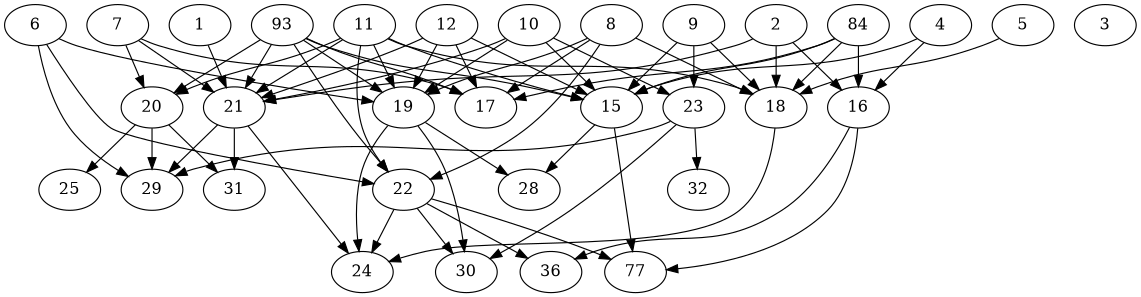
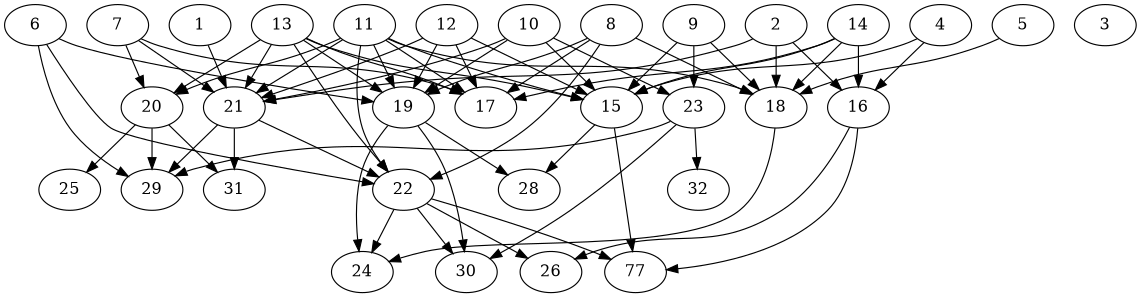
  digraph {
    node [alpha=0.09]
    1 [alpha=0.05 expect_size=145675983713822834688]
    21 [alpha=0.07 expect_size=10802518405767562]
    24 [alpha=0.03 expect_size=2468949215548989]
    29 [expect_size=172661467873851520]
    31 [alpha=0.18 expect_size=43463972732232794112]
    2 [alpha=0.03 expect_size=3449117928690024448]
    16 [alpha=0.00 expect_size=112349468195486171136]
    18 [alpha=0.11 expect_size=372894393546916]
    n9 [alpha=0.02 expect_size=544123723822151 label=77]
-   26 [alpha=0.14 expect_size=1365424931340288000 label=36]
+   26 [alpha=0.14 expect_size=1365424931340288000]
    30 [expect_size=76626341434346176512]
    3 [alpha=0.01 expect_size=4198784552510638]
    4 [alpha=0.17 expect_size=18480855191990042624]
    15 [alpha=0.13 expect_size=36297484209001304]
    28 [alpha=0.18 expect_size=276944649501802496]
    5 [alpha=0.05 expect_size=327598310582497]
    6 [expect_size=53875075488443006976]
    19 [expect_size=159972037520102208]
    22 [expect_size=276220115468276465664]
    7 [alpha=0.17 expect_size=1297559918483603456]
    17 [alpha=0.12 expect_size=140276198375669366784]
    20 [alpha=0.14 expect_size=10713045229374422]
    25 [alpha=0.13 expect_size=17928307978119000]
    8 [alpha=0.18 expect_size=476916798636812]
    9 [alpha=0.10 expect_size=70170177060642248]
    23 [alpha=0.11 expect_size=5721723919039200]
    32 [alpha=0.01 expect_size=104749957382144000000]
    10 [alpha=0.08 expect_size=8455288202453609]
    11 [alpha=0.13 expect_size=47530772725109400]
    12 [alpha=0.00 expect_size=7543017165493835]
-   13 [alpha=0.06 expect_size=146758736688447488000 label=93]
-   14 [alpha=0.12 expect_size=1356623742958404 label=84]
+   13 [alpha=0.06 expect_size=146758736688447488000]
+   14 [alpha=0.12 expect_size=1356623742958404]
    1 -> 21
-   21 -> 24
+   21 -> 22
    21 -> 29
    21 -> 31
    2 -> 21
    2 -> 16
    2 -> 18
    16 -> n9
    16 -> 26
    18 -> 24
    4 -> 16
    4 -> 15
    15 -> n9
    15 -> 28
    5 -> 18
    6 -> 29
    6 -> 19
    6 -> 22
    19 -> 24
    19 -> 30
    19 -> 28
    22 -> 24
    22 -> n9
    22 -> 26
    22 -> 30
    7 -> 21
    7 -> 17
    7 -> 20
    20 -> 29
    20 -> 31
    20 -> 25
    8 -> 18
    8 -> 19
    8 -> 22
    8 -> 17
    9 -> 18
    9 -> 15
    9 -> 23
    23 -> 29
    23 -> 30
    23 -> 32
    10 -> 21
    10 -> 15
    10 -> 19
    10 -> 23
    11 -> 21
    11 -> 18
    11 -> 15
    11 -> 19
    11 -> 22
+   11 -> 17
    11 -> 20
    12 -> 21
    12 -> 15
    12 -> 19
    12 -> 17
    13 -> 21
    13 -> 15
    13 -> 19
    13 -> 22
    13 -> 17
    13 -> 20
    14 -> 16
    14 -> 18
    14 -> 15
    14 -> 17
  }
